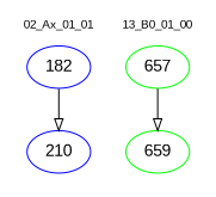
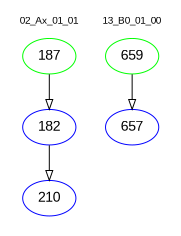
  digraph {
    fontname="Liberation Sans"
    node [color=blue fontname="Liberation Sans"]
    edge [arrowhead=onormal color=black fontname="Liberation Sans"]
+   n1 [color=green label=187]
    n2 [label=182]
    n3 [label=210]
    n4 [color=green label=659]
-   n5 [color=green label=657]
+   n5 [label=657]
    subgraph cluster_1 {
      color=white
      fontsize=10
      label="02_Ax_01_01"
+     n1
      n2
      n3
    }
    subgraph cluster_2 {
      color=white
      fontsize=10
      label="13_B0_01_00"
      n4
      n5
    }
+   n1 -> n2
    n2 -> n3
-   n5 -> n4
+   n4 -> n5
  }
